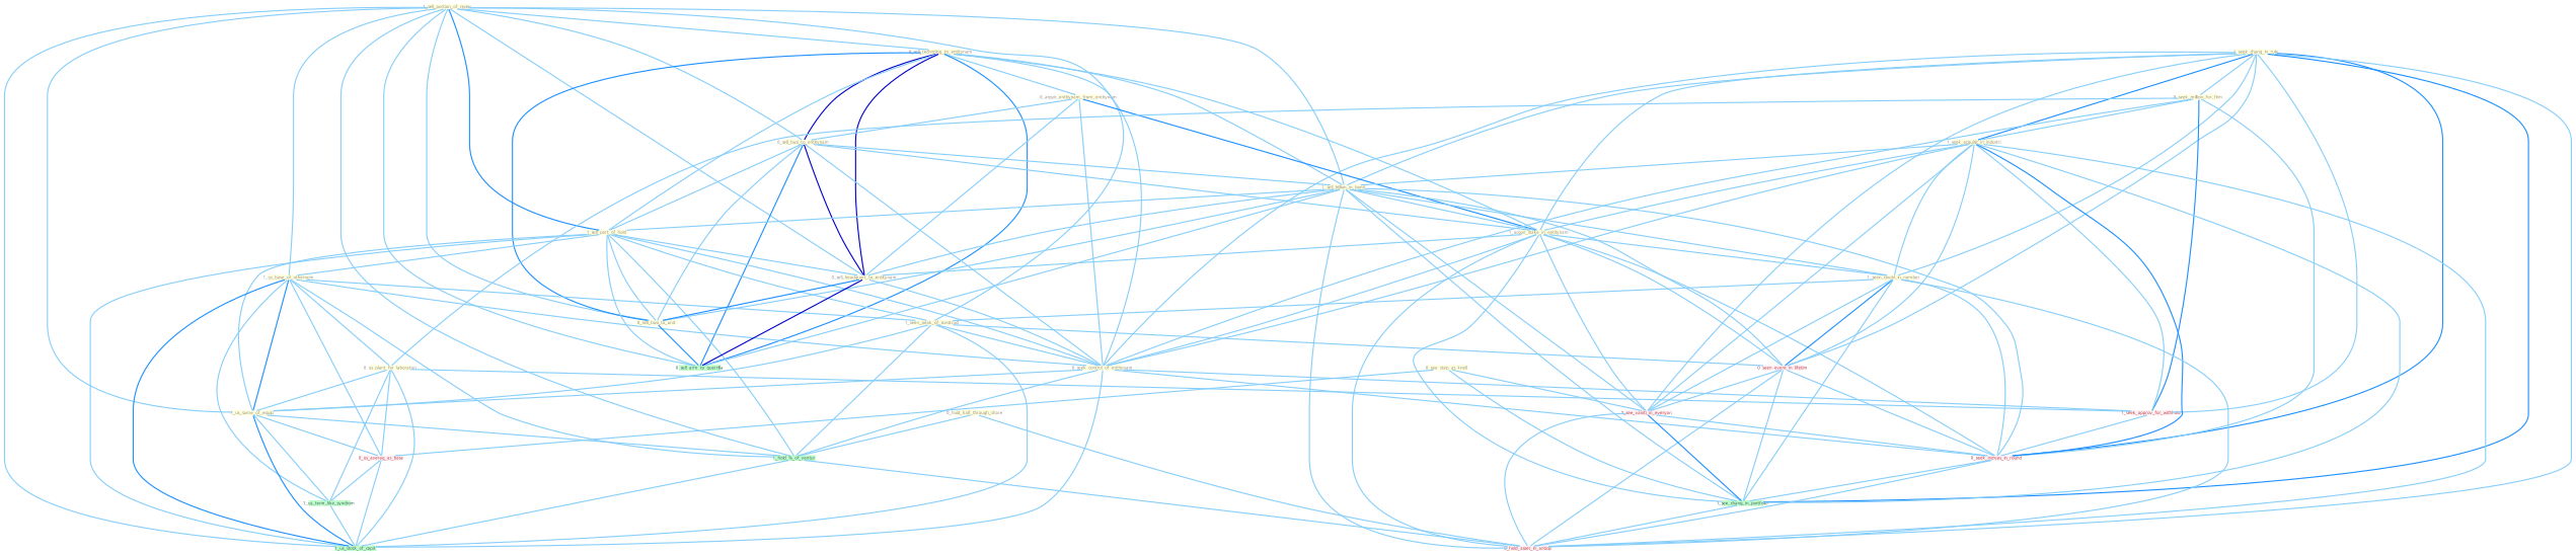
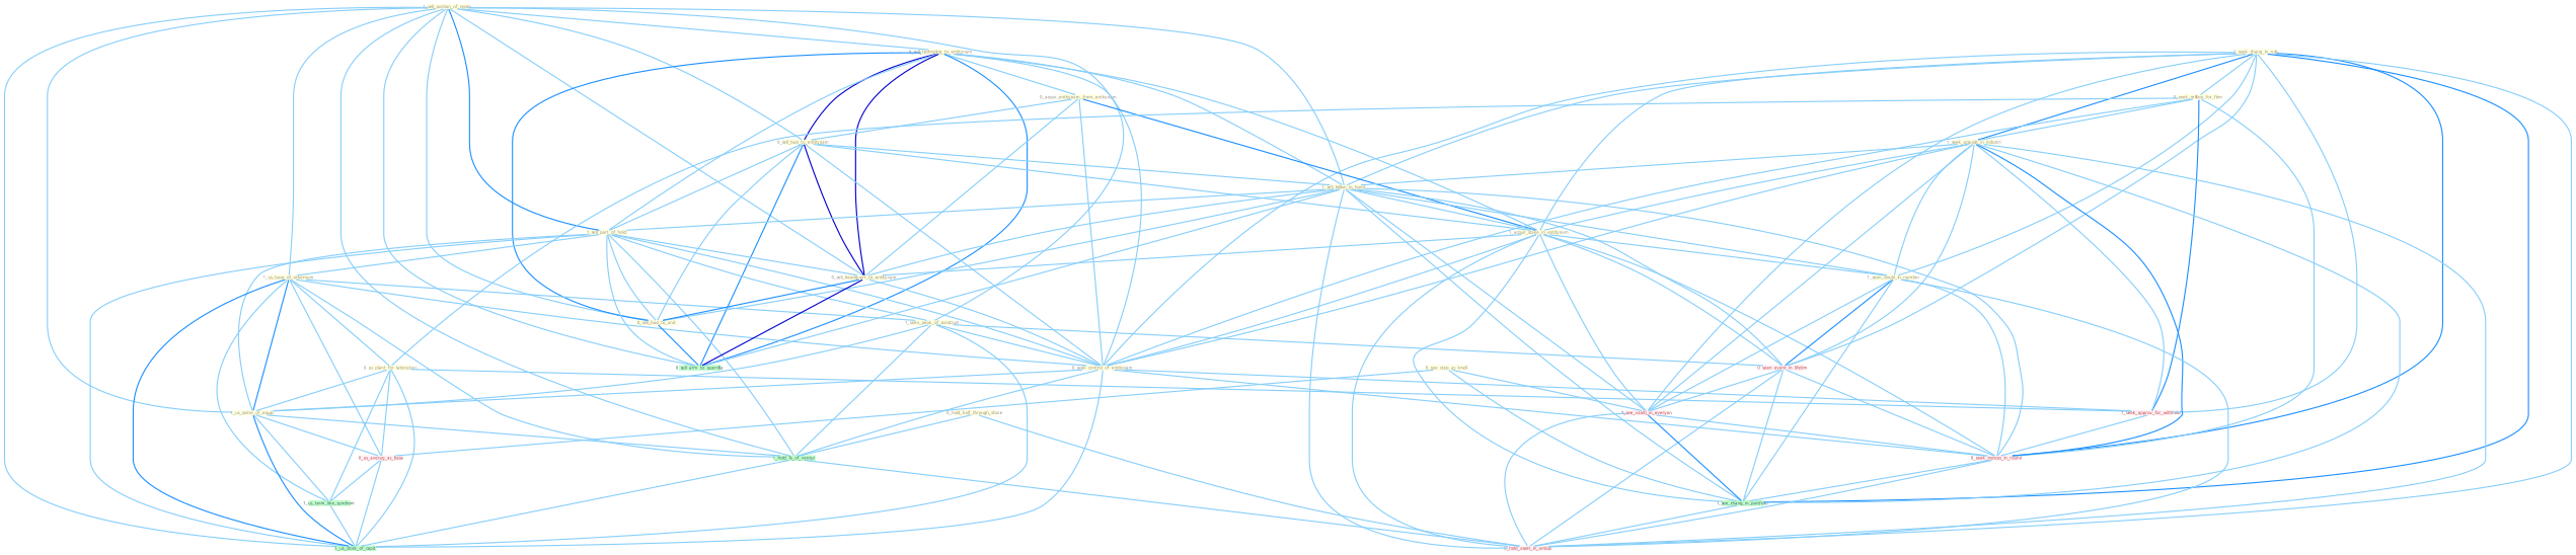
  graph {
    fontname=Ubuntu
    node [color="#ffffe0" fixedsize=true fontcolor="#8b7d6b" fontname=Ubuntu fontsize=4 shape=polygon style=filled]
    edge [color="#87cefa" fontname=Ubuntu w=1]
    "1_sell_portion_of_receiv " [height=.06 width=.5]
    "0_sell_technolog_to_entitynam " [height=.06 width=.5]
    "1_seek_chang_in_rule " [height=.06 width=.5]
    "0_hold_half_through_share " [height=.06 width=.5]
    "0_acquir_entitynam_from_entitynam " [height=.06 width=.5]
    "0_seek_million_for_firm " [height=.06 width=.5]
    "0_see_step_as_knell " [height=.06 width=.5]
    "0_sell_busi_to_entitynam " [height=.06 width=.5]
    "1_seek_acquisit_in_industri " [height=.06 width=.5]
    "1_sell_billion_in_bond " [height=.06 width=.5]
    "1_sell_part_of_hold " [height=.06 width=.5]
    "1_acquir_stake_in_entitynam " [height=.06 width=.5]
    "1_us_base_of_othernum " [height=.06 width=.5]
    "0_sell_headquart_to_entitynam " [height=.06 width=.5]
    "1_seen_doubl_in_number " [height=.06 width=.5]
    "1_seen_peak_of_construct " [height=.06 width=.5]
    "0_us_plant_for_laboratori " [height=.06 width=.5]
    "0_sell_busi_to_unit " [height=.06 width=.5]
    "0_seek_control_of_entitynam " [height=.06 width=.5]
    "1_us_some_of_equip " [height=.06 width=.5]
    "0_seen_event_in_lifetim " [color="#fff0f5" fontcolor="#b22222" height=.06 width=.5]
    "0_us_averag_as_base " [color="#fff0f5" fontcolor="#b22222" height=.06 width=.5]
    "1_seek_approv_for_withhold " [color="#fff0f5" fontcolor="#b22222" height=.06 width=.5]
    "0_see_vaniti_in_everyon " [color="#fff0f5" fontcolor="#b22222" height=.06 width=.5]
    "0_seek_increas_in_round " [color="#fff0f5" fontcolor="#b22222" height=.06 width=.5]
    "0_hold_asset_in_anticip " [color="#fff0f5" fontcolor="#b22222" height=.06 width=.5]
    "1_hold_%_of_ventur " [color="#BDFCC9" fontcolor="#2f4f4f" height=.06 width=.5]
    "0_sell_arm_to_guerrilla " [color="#BDFCC9" fontcolor="#2f4f4f" height=.06 width=.5]
    "1_us_stock_of_capit " [color="#BDFCC9" fontcolor="#2f4f4f" height=.06 width=.5]
    "1_see_chang_in_portfolio " [color="#BDFCC9" fontcolor="#2f4f4f" height=.06 width=.5]
    "1_us_term_like_syndrom " [color="#BDFCC9" fontcolor="#2f4f4f" height=.06 width=.5]
    subgraph sub_1 {
      "1_sell_portion_of_receiv "
      "0_sell_technolog_to_entitynam "
      "1_seek_chang_in_rule "
      "0_hold_half_through_share "
      "0_acquir_entitynam_from_entitynam "
      "0_seek_million_for_firm "
      "0_see_step_as_knell "
      "0_sell_busi_to_entitynam "
      "1_seek_acquisit_in_industri "
      "1_sell_billion_in_bond "
      "1_sell_part_of_hold "
      "1_acquir_stake_in_entitynam "
      "1_us_base_of_othernum "
      "0_sell_headquart_to_entitynam "
      "1_seen_doubl_in_number "
      "1_seen_peak_of_construct "
      "0_us_plant_for_laboratori "
      "0_sell_busi_to_unit "
      "0_seek_control_of_entitynam "
      "1_us_some_of_equip "
    }
    subgraph sub_2 {
      "0_seen_event_in_lifetim "
      "0_us_averag_as_base "
      "1_seek_approv_for_withhold "
      "0_see_vaniti_in_everyon "
      "0_seek_increas_in_round "
      "0_hold_asset_in_anticip "
    }
    "1_sell_portion_of_receiv " -- "0_sell_technolog_to_entitynam "
    "1_sell_portion_of_receiv " -- "0_sell_busi_to_entitynam "
    "1_sell_portion_of_receiv " -- "1_sell_billion_in_bond "
    "1_sell_portion_of_receiv " -- "1_sell_part_of_hold " [color="#1e90ff" w=2]
    "1_sell_portion_of_receiv " -- "1_us_base_of_othernum "
    "1_sell_portion_of_receiv " -- "0_sell_headquart_to_entitynam "
    "1_sell_portion_of_receiv " -- "1_seen_peak_of_construct "
    "1_sell_portion_of_receiv " -- "0_sell_busi_to_unit "
    "1_sell_portion_of_receiv " -- "1_us_some_of_equip "
    "1_sell_portion_of_receiv " -- "1_hold_%_of_ventur "
    "1_sell_portion_of_receiv " -- "0_sell_arm_to_guerrilla "
    "1_sell_portion_of_receiv " -- "1_us_stock_of_capit "
    "0_sell_technolog_to_entitynam " -- "0_acquir_entitynam_from_entitynam "
    "0_sell_technolog_to_entitynam " -- "0_sell_busi_to_entitynam " [color="#0000cd" w=3]
    "0_sell_technolog_to_entitynam " -- "1_sell_billion_in_bond "
    "0_sell_technolog_to_entitynam " -- "1_sell_part_of_hold "
    "0_sell_technolog_to_entitynam " -- "1_acquir_stake_in_entitynam "
    "0_sell_technolog_to_entitynam " -- "0_sell_headquart_to_entitynam " [color="#0000cd" w=3]
    "0_sell_technolog_to_entitynam " -- "0_sell_busi_to_unit " [color="#1e90ff" w=2]
    "0_sell_technolog_to_entitynam " -- "0_seek_control_of_entitynam "
    "0_sell_technolog_to_entitynam " -- "0_sell_arm_to_guerrilla " [color="#1e90ff" w=2]
    "1_seek_chang_in_rule " -- "0_seek_million_for_firm "
    "1_seek_chang_in_rule " -- "1_seek_acquisit_in_industri " [color="#1e90ff" w=2]
    "1_seek_chang_in_rule " -- "1_sell_billion_in_bond "
    "1_seek_chang_in_rule " -- "1_acquir_stake_in_entitynam "
    "1_seek_chang_in_rule " -- "1_seen_doubl_in_number "
    "1_seek_chang_in_rule " -- "0_seek_control_of_entitynam "
    "1_seek_chang_in_rule " -- "0_seen_event_in_lifetim "
    "1_seek_chang_in_rule " -- "1_seek_approv_for_withhold "
    "1_seek_chang_in_rule " -- "0_see_vaniti_in_everyon "
    "1_seek_chang_in_rule " -- "0_seek_increas_in_round " [color="#1e90ff" w=2]
    "1_seek_chang_in_rule " -- "0_hold_asset_in_anticip "
    "1_seek_chang_in_rule " -- "1_see_chang_in_portfolio " [color="#1e90ff" w=2]
    "0_hold_half_through_share " -- "0_hold_asset_in_anticip "
    "0_hold_half_through_share " -- "1_hold_%_of_ventur "
    "0_acquir_entitynam_from_entitynam " -- "0_sell_busi_to_entitynam "
    "0_acquir_entitynam_from_entitynam " -- "1_acquir_stake_in_entitynam " [color="#1e90ff" w=2]
    "0_acquir_entitynam_from_entitynam " -- "0_sell_headquart_to_entitynam "
    "0_acquir_entitynam_from_entitynam " -- "0_seek_control_of_entitynam "
    "0_seek_million_for_firm " -- "1_seek_acquisit_in_industri "
    "0_seek_million_for_firm " -- "0_us_plant_for_laboratori "
    "0_seek_million_for_firm " -- "0_seek_control_of_entitynam "
    "0_seek_million_for_firm " -- "1_seek_approv_for_withhold " [color="#1e90ff" w=2]
    "0_seek_million_for_firm " -- "0_seek_increas_in_round "
    "0_see_step_as_knell " -- "0_us_averag_as_base "
    "0_see_step_as_knell " -- "0_see_vaniti_in_everyon "
    "0_see_step_as_knell " -- "1_see_chang_in_portfolio "
    "0_sell_busi_to_entitynam " -- "1_sell_billion_in_bond "
    "0_sell_busi_to_entitynam " -- "1_sell_part_of_hold "
    "0_sell_busi_to_entitynam " -- "1_acquir_stake_in_entitynam "
    "0_sell_busi_to_entitynam " -- "0_sell_headquart_to_entitynam " [color="#0000cd" w=3]
    "0_sell_busi_to_entitynam " -- "0_sell_busi_to_unit " [w=3]
    "0_sell_busi_to_entitynam " -- "0_seek_control_of_entitynam "
    "0_sell_busi_to_entitynam " -- "0_sell_arm_to_guerrilla " [color="#1e90ff" w=2]
    "1_seek_acquisit_in_industri " -- "1_sell_billion_in_bond "
    "1_seek_acquisit_in_industri " -- "1_acquir_stake_in_entitynam "
    "1_seek_acquisit_in_industri " -- "1_seen_doubl_in_number "
    "1_seek_acquisit_in_industri " -- "0_seek_control_of_entitynam "
    "1_seek_acquisit_in_industri " -- "0_seen_event_in_lifetim "
    "1_seek_acquisit_in_industri " -- "1_seek_approv_for_withhold "
    "1_seek_acquisit_in_industri " -- "0_see_vaniti_in_everyon "
    "1_seek_acquisit_in_industri " -- "0_seek_increas_in_round " [color="#1e90ff" w=2]
    "1_seek_acquisit_in_industri " -- "0_hold_asset_in_anticip "
    "1_seek_acquisit_in_industri " -- "1_see_chang_in_portfolio "
    "1_sell_billion_in_bond " -- "1_sell_part_of_hold "
    "1_sell_billion_in_bond " -- "1_acquir_stake_in_entitynam "
    "1_sell_billion_in_bond " -- "0_sell_headquart_to_entitynam "
    "1_sell_billion_in_bond " -- "1_seen_doubl_in_number "
    "1_sell_billion_in_bond " -- "0_sell_busi_to_unit "
    "1_sell_billion_in_bond " -- "0_seen_event_in_lifetim "
    "1_sell_billion_in_bond " -- "0_see_vaniti_in_everyon "
    "1_sell_billion_in_bond " -- "0_seek_increas_in_round "
    "1_sell_billion_in_bond " -- "0_hold_asset_in_anticip "
    "1_sell_billion_in_bond " -- "0_sell_arm_to_guerrilla "
    "1_sell_billion_in_bond " -- "1_see_chang_in_portfolio "
    "1_sell_part_of_hold " -- "1_us_base_of_othernum "
    "1_sell_part_of_hold " -- "0_sell_headquart_to_entitynam "
    "1_sell_part_of_hold " -- "1_seen_peak_of_construct "
    "1_sell_part_of_hold " -- "0_sell_busi_to_unit "
    "1_sell_part_of_hold " -- "0_seek_control_of_entitynam "
    "1_sell_part_of_hold " -- "1_us_some_of_equip "
    "1_sell_part_of_hold " -- "1_hold_%_of_ventur "
    "1_sell_part_of_hold " -- "0_sell_arm_to_guerrilla "
    "1_sell_part_of_hold " -- "1_us_stock_of_capit "
    "1_acquir_stake_in_entitynam " -- "0_sell_headquart_to_entitynam "
    "1_acquir_stake_in_entitynam " -- "1_seen_doubl_in_number "
    "1_acquir_stake_in_entitynam " -- "0_seek_control_of_entitynam "
    "1_acquir_stake_in_entitynam " -- "0_seen_event_in_lifetim "
    "1_acquir_stake_in_entitynam " -- "0_see_vaniti_in_everyon "
    "1_acquir_stake_in_entitynam " -- "0_seek_increas_in_round "
    "1_acquir_stake_in_entitynam " -- "0_hold_asset_in_anticip "
    "1_acquir_stake_in_entitynam " -- "1_see_chang_in_portfolio "
    "1_us_base_of_othernum " -- "1_seen_peak_of_construct "
    "1_us_base_of_othernum " -- "0_us_plant_for_laboratori "
    "1_us_base_of_othernum " -- "0_seek_control_of_entitynam "
    "1_us_base_of_othernum " -- "1_us_some_of_equip " [color="#1e90ff" w=2]
    "1_us_base_of_othernum " -- "0_us_averag_as_base "
    "1_us_base_of_othernum " -- "1_hold_%_of_ventur "
    "1_us_base_of_othernum " -- "1_us_stock_of_capit " [color="#1e90ff" w=2]
    "1_us_base_of_othernum " -- "1_us_term_like_syndrom "
    "0_sell_headquart_to_entitynam " -- "0_sell_busi_to_unit " [color="#1e90ff" w=2]
    "0_sell_headquart_to_entitynam " -- "0_seek_control_of_entitynam "
    "0_sell_headquart_to_entitynam " -- "0_sell_arm_to_guerrilla " [color="#0000cd" w=2]
-   "1_seen_doubl_in_number " -- "1_seen_peak_of_construct "
    "1_seen_doubl_in_number " -- "0_seen_event_in_lifetim " [color="#1e90ff" w=2]
    "1_seen_doubl_in_number " -- "0_see_vaniti_in_everyon "
    "1_seen_doubl_in_number " -- "0_seek_increas_in_round "
    "1_seen_doubl_in_number " -- "0_hold_asset_in_anticip "
    "1_seen_doubl_in_number " -- "1_see_chang_in_portfolio "
    "1_seen_peak_of_construct " -- "0_seek_control_of_entitynam "
    "1_seen_peak_of_construct " -- "1_us_some_of_equip "
    "1_seen_peak_of_construct " -- "0_seen_event_in_lifetim "
    "1_seen_peak_of_construct " -- "1_hold_%_of_ventur "
    "1_seen_peak_of_construct " -- "1_us_stock_of_capit "
    "0_us_plant_for_laboratori " -- "1_us_some_of_equip "
    "0_us_plant_for_laboratori " -- "0_us_averag_as_base "
    "0_us_plant_for_laboratori " -- "1_seek_approv_for_withhold "
    "0_us_plant_for_laboratori " -- "1_us_stock_of_capit "
    "0_us_plant_for_laboratori " -- "1_us_term_like_syndrom "
    "0_sell_busi_to_unit " -- "0_sell_arm_to_guerrilla " [color="#1e90ff" w=2]
    "0_seek_control_of_entitynam " -- "1_us_some_of_equip "
    "0_seek_control_of_entitynam " -- "1_seek_approv_for_withhold "
    "0_seek_control_of_entitynam " -- "0_seek_increas_in_round "
    "0_seek_control_of_entitynam " -- "1_hold_%_of_ventur "
    "0_seek_control_of_entitynam " -- "1_us_stock_of_capit "
    "1_us_some_of_equip " -- "0_us_averag_as_base "
    "1_us_some_of_equip " -- "1_hold_%_of_ventur "
    "1_us_some_of_equip " -- "1_us_stock_of_capit " [color="#1e90ff" w=2]
    "1_us_some_of_equip " -- "1_us_term_like_syndrom "
    "0_seen_event_in_lifetim " -- "0_see_vaniti_in_everyon "
    "0_seen_event_in_lifetim " -- "0_seek_increas_in_round "
    "0_seen_event_in_lifetim " -- "0_hold_asset_in_anticip "
    "0_seen_event_in_lifetim " -- "1_see_chang_in_portfolio "
    "0_us_averag_as_base " -- "1_us_stock_of_capit "
    "0_us_averag_as_base " -- "1_us_term_like_syndrom "
    "1_seek_approv_for_withhold " -- "0_seek_increas_in_round "
    "0_see_vaniti_in_everyon " -- "0_seek_increas_in_round "
    "0_see_vaniti_in_everyon " -- "0_hold_asset_in_anticip "
    "0_see_vaniti_in_everyon " -- "1_see_chang_in_portfolio " [color="#1e90ff" w=2]
    "0_seek_increas_in_round " -- "0_hold_asset_in_anticip "
    "0_seek_increas_in_round " -- "1_see_chang_in_portfolio "
    "1_hold_%_of_ventur " -- "0_hold_asset_in_anticip "
    "1_hold_%_of_ventur " -- "1_us_stock_of_capit "
    "1_see_chang_in_portfolio " -- "0_hold_asset_in_anticip "
    "1_us_term_like_syndrom " -- "1_us_stock_of_capit "
  }
